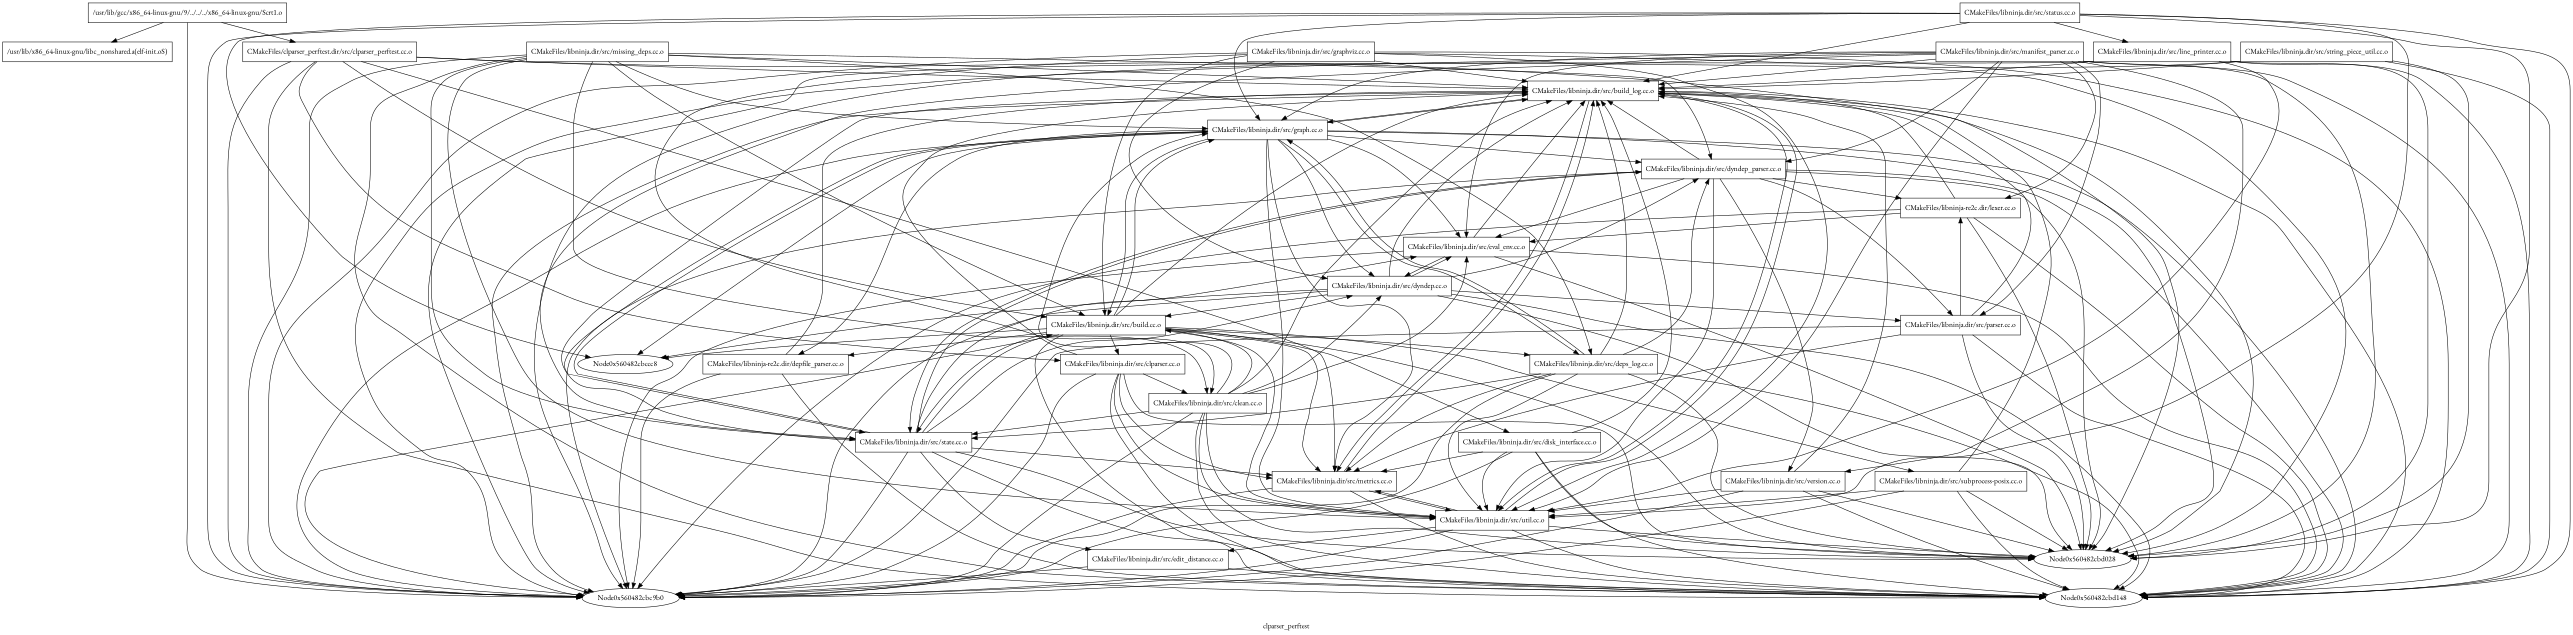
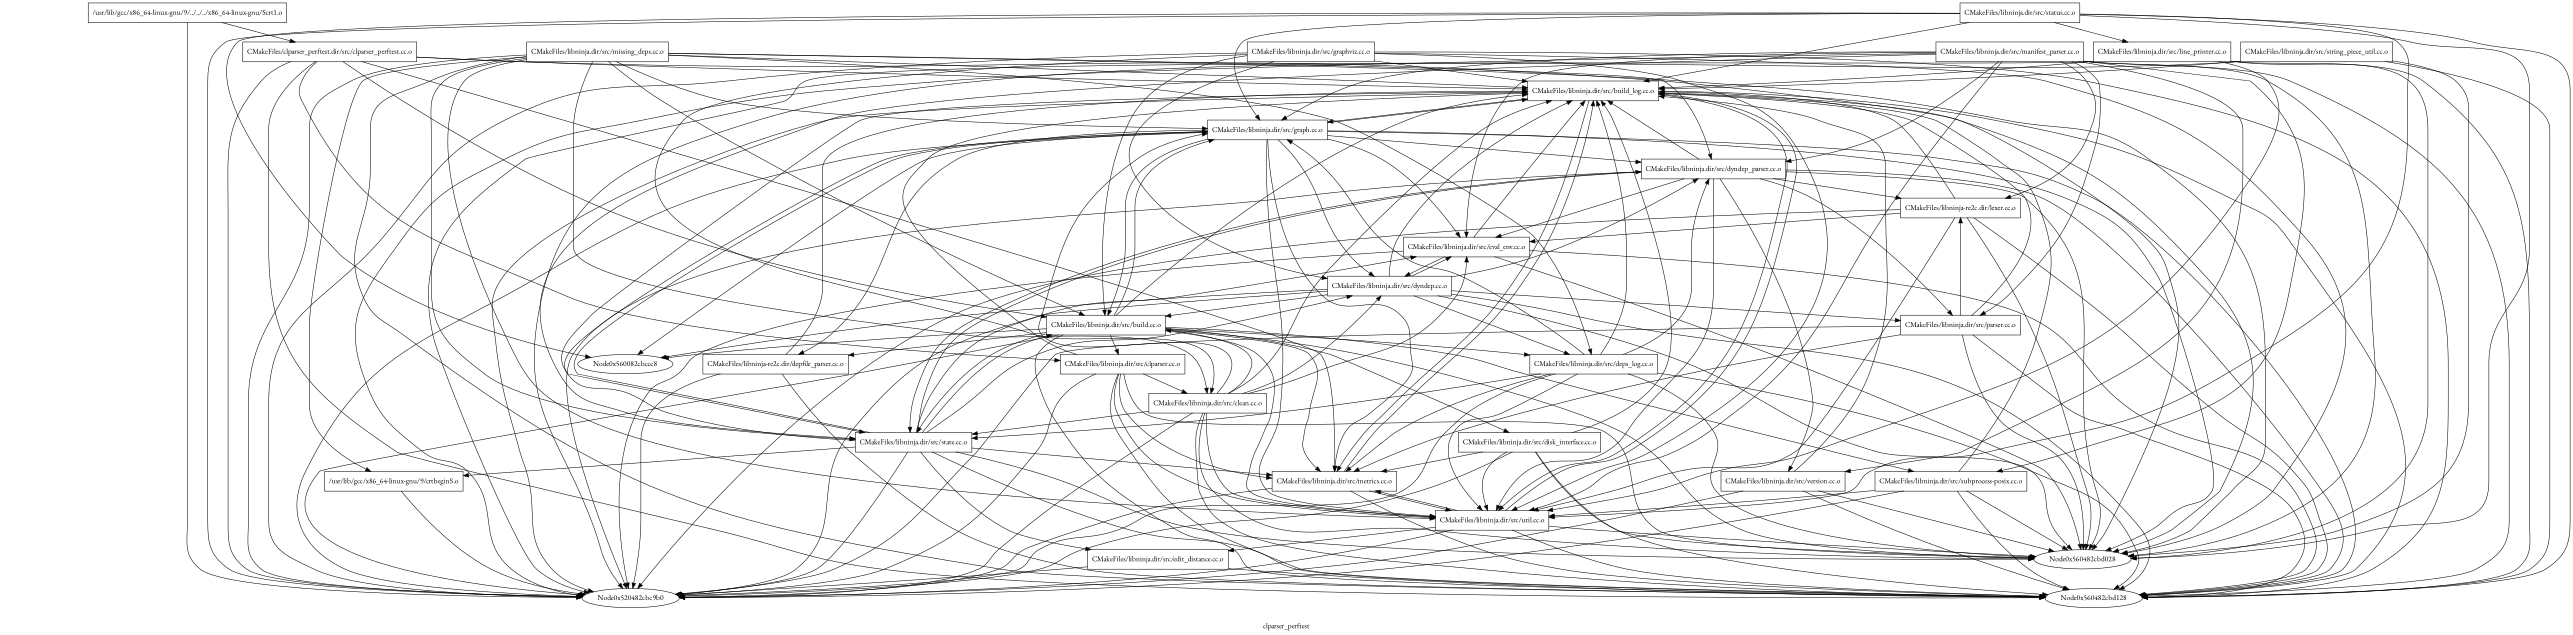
  digraph {
    fontname="EB Garamond"
    label=clparser_perftest
    node [fontname="EB Garamond" shape=record]
    edge [fontname="EB Garamond"]
    n1 [label="{/usr/lib/gcc/x86_64-linux-gnu/9/../../../x86_64-linux-gnu/Scrt1.o}"]
    n2 [label="{CMakeFiles/clparser_perftest.dir/src/clparser_perftest.cc.o}"]
-   n3 [label="{/usr/lib/x86_64-linux-gnu/libc_nonshared.a(elf-init.oS)}"]
-   Node0x560482cbc9b0 [shape=""]
+   Node0x560482cbc9b0 [label=Node0x520482cbc9b0 shape=""]
    n5 [label="{CMakeFiles/libninja.dir/src/build_log.cc.o}"]
    n6 [label="{CMakeFiles/libninja.dir/src/metrics.cc.o}"]
-   Node0x560482cbd148 [shape=""]
+   Node0x560482cbd148 [label=Node0x560482cbd128 shape=""]
    Node0x560482cbd028 [shape=""]
    n9 [label="{CMakeFiles/libninja.dir/src/build.cc.o}"]
    n10 [label="{CMakeFiles/libninja.dir/src/clparser.cc.o}"]
    n11 [label="{CMakeFiles/libninja.dir/src/graph.cc.o}"]
    n12 [label="{CMakeFiles/libninja.dir/src/util.cc.o}"]
-   Node0x560482cbccc8 [shape=""]
+   Node0x560482cbccc8 [label=Node0x560082cbccc8 shape=""]
    n14 [label="{CMakeFiles/libninja.dir/src/deps_log.cc.o}"]
    n15 [label="{CMakeFiles/libninja.dir/src/state.cc.o}"]
    n16 [label="{CMakeFiles/libninja-re2c.dir/depfile_parser.cc.o}"]
    n17 [label="{CMakeFiles/libninja.dir/src/disk_interface.cc.o}"]
    n18 [label="{CMakeFiles/libninja.dir/src/subprocess-posix.cc.o}"]
    n19 [label="{CMakeFiles/libninja.dir/src/clean.cc.o}"]
+   n20 [label="{/usr/lib/gcc/x86_64-linux-gnu/9/crtbeginS.o}"]
    n21 [label="{CMakeFiles/libninja.dir/src/dyndep.cc.o}"]
    n22 [label="{CMakeFiles/libninja.dir/src/eval_env.cc.o}"]
    n23 [label="{CMakeFiles/libninja.dir/src/dyndep_parser.cc.o}"]
    n24 [label="{CMakeFiles/libninja.dir/src/edit_distance.cc.o}"]
    n25 [label="{CMakeFiles/libninja.dir/src/parser.cc.o}"]
    n26 [label="{CMakeFiles/libninja.dir/src/version.cc.o}"]
    n27 [label="{CMakeFiles/libninja-re2c.dir/lexer.cc.o}"]
    n28 [label="{CMakeFiles/libninja.dir/src/graphviz.cc.o}"]
    n29 [label="{CMakeFiles/libninja.dir/src/line_printer.cc.o}"]
    n30 [label="{CMakeFiles/libninja.dir/src/manifest_parser.cc.o}"]
    n31 [label="{CMakeFiles/libninja.dir/src/missing_deps.cc.o}"]
    n32 [label="{CMakeFiles/libninja.dir/src/status.cc.o}"]
    n33 [label="{CMakeFiles/libninja.dir/src/string_piece_util.cc.o}"]
    n1 -> n2
-   n1 -> n3
    n1 -> Node0x560482cbc9b0
    n2 -> Node0x560482cbc9b0
    n2 -> n5
    n2 -> n6
    n2 -> Node0x560482cbd148
    n2 -> Node0x560482cbd028
    n2 -> n9
    n2 -> n10
    n5 -> Node0x560482cbc9b0
    n5 -> n6
    n5 -> Node0x560482cbd148
    n5 -> Node0x560482cbd028
    n5 -> n11
    n5 -> n12
    n6 -> Node0x560482cbc9b0
    n6 -> n5
    n6 -> Node0x560482cbd148
    n6 -> n12
    n9 -> Node0x560482cbc9b0
    n9 -> n5
    n9 -> n6
    n9 -> Node0x560482cbd148
    n9 -> Node0x560482cbd028
    n9 -> n10
    n9 -> n11
    n9 -> n12
    n9 -> Node0x560482cbccc8
    n9 -> n14
    n9 -> n15
    n9 -> n16
    n9 -> n17
    n9 -> n18
    n10 -> Node0x560482cbc9b0
    n10 -> n5
    n10 -> n6
    n10 -> Node0x560482cbd148
    n10 -> Node0x560482cbd028
    n10 -> n12
    n10 -> n19
    n11 -> Node0x560482cbc9b0
    n11 -> n5
    n11 -> n6
    n11 -> Node0x560482cbd148
    n11 -> Node0x560482cbd028
    n11 -> n9
    n11 -> n12
    n11 -> Node0x560482cbccc8
-   n11 -> n14
+   n21 -> n14
    n11 -> n15
    n11 -> n16
    n11 -> n21
    n11 -> n22
    n11 -> n23
    n12 -> Node0x560482cbc9b0
    n12 -> n5
    n12 -> n6
    n12 -> Node0x560482cbd148
    n12 -> Node0x560482cbd028
    n12 -> n24
    n14 -> Node0x560482cbc9b0
    n14 -> n5
    n14 -> n6
    n14 -> Node0x560482cbd148
    n14 -> Node0x560482cbd028
    n14 -> n11
    n14 -> n12
    n14 -> n15
    n14 -> n23
    n15 -> Node0x560482cbc9b0
    n15 -> n5
    n15 -> n6
    n15 -> Node0x560482cbd148
    n15 -> Node0x560482cbd028
    n15 -> n9
    n15 -> n11
+   n15 -> n20
    n15 -> n21
    n15 -> n22
    n15 -> n23
    n15 -> n24
    n16 -> Node0x560482cbc9b0
    n16 -> n5
    n16 -> Node0x560482cbd148
    n17 -> Node0x560482cbc9b0
    n17 -> n5
    n17 -> n6
    n17 -> Node0x560482cbd148
    n17 -> Node0x560482cbd028
    n17 -> n12
    n18 -> Node0x560482cbc9b0
    n18 -> n5
    n18 -> Node0x560482cbd148
    n18 -> Node0x560482cbd028
    n18 -> n12
    n19 -> Node0x560482cbc9b0
    n19 -> n5
    n19 -> Node0x560482cbd148
    n19 -> Node0x560482cbd028
    n19 -> n9
    n19 -> n11
    n19 -> n12
    n19 -> n15
    n19 -> n21
    n19 -> n22
+   n20 -> Node0x560482cbc9b0
    n21 -> Node0x560482cbc9b0
    n21 -> n5
    n21 -> Node0x560482cbd148
    n21 -> Node0x560482cbd028
    n21 -> n9
    n21 -> Node0x560482cbccc8
    n21 -> n22
    n21 -> n23
    n21 -> n25
    n22 -> Node0x560482cbc9b0
    n22 -> n5
    n22 -> Node0x560482cbd148
    n22 -> Node0x560482cbd028
    n22 -> n21
    n23 -> Node0x560482cbc9b0
    n23 -> n5
    n23 -> Node0x560482cbd148
    n23 -> Node0x560482cbd028
    n23 -> n12
    n23 -> n15
    n23 -> n22
    n23 -> n25
    n23 -> n26
    n23 -> n27
    n24 -> Node0x560482cbc9b0
    n24 -> Node0x560482cbd148
    n25 -> Node0x560482cbc9b0
    n25 -> n5
    n25 -> n6
    n25 -> Node0x560482cbd148
    n25 -> Node0x560482cbd028
    n25 -> n27
    n26 -> Node0x560482cbc9b0
    n26 -> n5
    n26 -> Node0x560482cbd148
    n26 -> Node0x560482cbd028
-   n26 -> n12
+   n27 -> n12
    n27 -> Node0x560482cbc9b0
    n27 -> n5
    n27 -> Node0x560482cbd148
    n27 -> Node0x560482cbd028
    n27 -> n22
    n28 -> Node0x560482cbc9b0
    n28 -> n5
    n28 -> Node0x560482cbd148
    n28 -> Node0x560482cbd028
    n28 -> n9
    n28 -> n12
    n28 -> n19
    n28 -> n21
    n29 -> Node0x560482cbc9b0
    n29 -> n5
    n29 -> Node0x560482cbd148
    n29 -> Node0x560482cbd028
    n29 -> n12
    n30 -> Node0x560482cbc9b0
-   n30 -> n5
+   n30 -> n18
    n30 -> Node0x560482cbd148
    n30 -> Node0x560482cbd028
    n30 -> n11
    n30 -> n12
    n30 -> n15
    n30 -> n22
    n30 -> n23
    n30 -> n25
    n30 -> n26
    n30 -> n27
    n31 -> Node0x560482cbc9b0
    n31 -> n5
    n31 -> Node0x560482cbd148
+   n31 -> Node0x560482cbd028
    n31 -> n9
    n31 -> n11
    n31 -> n12
    n31 -> n14
    n31 -> n15
    n31 -> n19
+   n31 -> n20
    n31 -> n23
    n32 -> Node0x560482cbc9b0
    n32 -> n5
    n32 -> Node0x560482cbd148
    n32 -> Node0x560482cbd028
    n32 -> n11
    n32 -> n12
    n32 -> Node0x560482cbccc8
    n32 -> n29
    n33 -> Node0x560482cbc9b0
    n33 -> n5
    n33 -> Node0x560482cbd148
    n33 -> Node0x560482cbd028
  }
